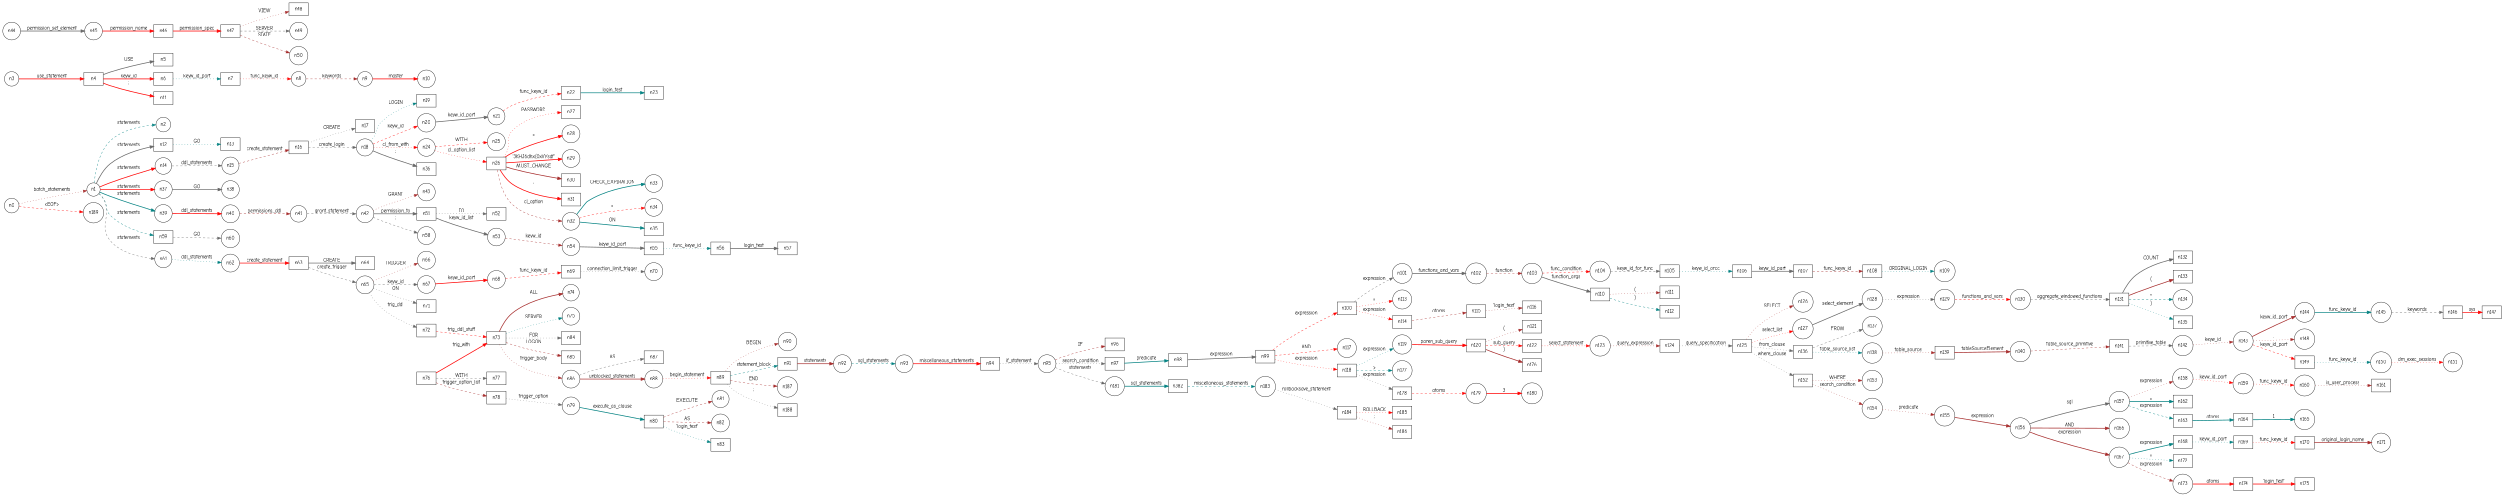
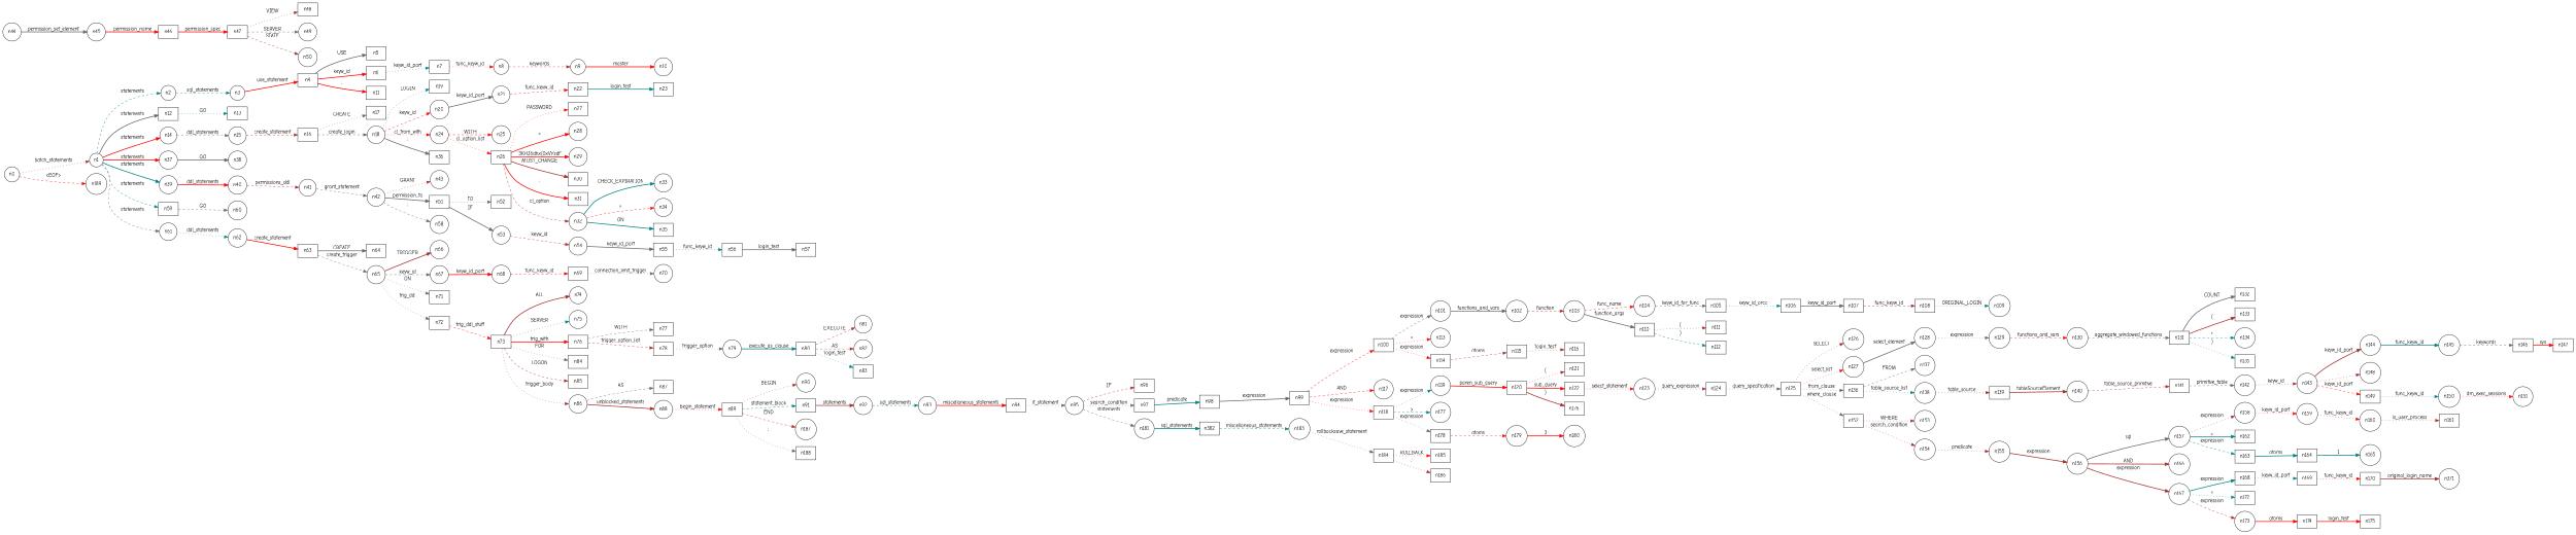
  digraph {
    fontname="Comic Neue"
    rankdir=LR
    node [fontname="Comic Neue" shape=circle]
    edge [color=gray40 fontname="Comic Neue" style=dotted]
    n0
    n1
    n189
    n2
    n12 [shape=box]
    n14
    n37
    n39
    n59 [shape=box]
    n61
    n3
    n13 [shape=box]
    n15
    n38
    n40
    n60
    n62
    n4 [shape=box]
    n5 [shape=box]
    n6 [shape=box]
    n11 [shape=box]
    n7 [shape=box]
    n8
    n9
    n10
    n16 [shape=box]
    n17 [shape=box]
    n18
    n19 [shape=box]
    n20
    n24
    n36 [shape=box]
    n21
    n25
    n26 [shape=box]
    n22 [shape=box]
    n23 [shape=box]
    n27 [shape=box]
    n28
    n29
    n30 [shape=box]
    n31 [shape=box]
    n32
    n33
    n34
    n35 [shape=box]
    n41
    n42
    n43
    n51 [shape=box]
    n58
    n44
    n45
    n52 [shape=box]
    n53
    n46 [shape=box]
    n47 [shape=box]
    n48 [shape=box]
    n49
    n50
    n54
    n55 [shape=box]
    n56 [shape=box]
    n57 [shape=box]
    n63 [shape=box]
    n64 [shape=box]
    n65
    n66
    n67
    n71 [shape=box]
    n72 [shape=box]
    n68
    n73 [shape=box]
    n69 [shape=box]
    n70
    n74
    n75
    n76 [shape=box]
    n84 [shape=box]
    n85 [shape=box]
    n86
    n77 [shape=box]
    n78 [shape=box]
    n87 [shape=box]
    n88
    n79
    n80 [shape=box]
    n81
    n82
    n83 [shape=box]
    n89 [shape=box]
    n90
    n91 [shape=box]
    n187
    n188 [shape=box]
    n92
    n93
    n94 [shape=box]
    n95
    n96 [shape=box]
    n97 [shape=box]
    n181
    n98 [shape=box]
    n182 [label=n382 shape=box]
    n99 [shape=box]
    n100 [shape=box]
    n117
    n118 [shape=box]
    n101
    n113
    n114 [shape=box]
    n119
    n177
    n178 [shape=box]
    n102
    n115 [shape=box]
    n103
    n104
    n110 [shape=box]
    n105 [shape=box]
    n111 [shape=box]
    n112 [shape=box]
    n106 [shape=box]
    n107 [shape=box]
    n108 [shape=box]
    n109
    n116 [shape=box]
    n120 [shape=box]
    n179
    n121 [shape=box]
    n122 [shape=box]
    n176 [shape=box]
    n123
    n124 [shape=box]
    n125 [shape=box]
    n126
    n127
    n136 [shape=box]
    n152 [shape=box]
    n128
    n137
    n138
    n153
    n154
    n129
    n130
    n131 [shape=box]
    n132 [shape=box]
    n133 [shape=box]
    n134
    n135 [shape=box]
    n139 [shape=box]
    n140
    n141 [shape=box]
    n142
    n143
    n144
    n148
    n149 [shape=box]
    n145
    n150
    n146 [shape=box]
    n147 [shape=box]
    n151
    n155
    n156
    n157
    n166
    n167
    n158
    n162 [shape=box]
    n163 [shape=box]
    n168 [shape=box]
    n172 [shape=box]
    n173
    n159
    n164 [shape=box]
    n160
    n161 [shape=box]
    n165
    n169 [shape=box]
    n174 [shape=box]
    n170 [shape=box]
-   n171
+   n171 [label=n371]
    n175 [shape=box]
    n180
    n183
    n184 [shape=box]
    n185 [shape=box]
    n186 [shape=box]
    n0 -> n1 [color=brown label=batch_statements]
    n0 -> n189 [color=red label="<EOF>" style=dashed]
    n1 -> n2 [color=teal label=statements style=dashed]
    n1 -> n12 [label=statements style=bold]
    n1 -> n14 [color=red label=statements style=bold]
    n1 -> n37 [color=red label=statements style=bold]
    n1 -> n39 [color=teal label=statements style=bold]
    n1 -> n59 [color=teal label=statements style=dashed]
    n1 -> n61 [label=statements style=dashed]
+   n2 -> n3 [color=teal label=sql_statements style=dashed]
    n12 -> n13 [color=teal label=GO]
    n14 -> n15 [label=ddl_statements style=dashed]
    n37 -> n38 [label=GO style=bold]
    n39 -> n40 [color=red label=ddl_statements style=bold]
    n59 -> n60 [label=GO style=dashed]
    n61 -> n62 [color=teal label=ddl_statements]
    n3 -> n4 [color=red label=use_statement style=bold]
    n15 -> n16 [color=brown label=create_statement style=dashed]
    n40 -> n41 [color=brown label=permissions_ddl style=dashed]
    n62 -> n63 [color=red label=create_statement style=bold]
    n4 -> n5 [label=USE style=bold]
    n4 -> n6 [color=red label=keyw_id style=bold]
    n4 -> n11 [color=red label=";" style=bold]
    n6 -> n7 [color=teal label=keyw_id_part]
    n7 -> n8 [color=red label=func_keyw_id]
    n8 -> n9 [color=brown label=keywords style=dashed]
    n9 -> n10 [color=red label=master style=bold]
    n16 -> n17 [label=CREATE]
    n16 -> n18 [label=create_login style=dashed]
    n18 -> n19 [color=teal label=LOGIN]
    n18 -> n20 [color=red label=keyw_id style=dashed]
    n18 -> n24 [color=red label=cl_from_with]
    n18 -> n36 [label=";" style=bold]
    n20 -> n21 [label=keyw_id_part style=bold]
    n24 -> n25 [color=red label=WITH style=dashed]
    n24 -> n26 [color=red label=cl_option_list]
    n21 -> n22 [color=red label=func_keyw_id style=dashed]
    n26 -> n27 [color=red label=PASSWORD]
    n26 -> n28 [color=red label="=" style=bold]
    n26 -> n29 [color=red label="'3KHJ6dhx(0xVYsdf'" style=bold]
    n26 -> n30 [color=brown label=MUST_CHANGE style=bold]
    n26 -> n31 [color=red label="," style=bold]
    n26 -> n32 [color=brown label=cl_option style=dashed]
    n22 -> n23 [color=teal label=login_test style=bold]
    n32 -> n33 [color=teal label=CHECK_EXPIRATION style=bold]
    n32 -> n34 [color=red label="=" style=dashed]
    n32 -> n35 [color=teal label=ON style=bold]
    n41 -> n42 [label=grant_statement style=dashed]
    n42 -> n43 [color=brown label=GRANT]
    n42 -> n51 [label=permission_to style=bold]
    n42 -> n58 [label=";" style=dashed]
    n51 -> n52 [label=TO]
-   n51 -> n53 [label=keyw_id_list style=bold]
+   n51 -> n53 [label=IF style=bold]
    n44 -> n45 [label=permission_set_element style=bold]
    n45 -> n46 [color=red label=permission_name style=bold]
    n53 -> n54 [color=brown label=keyw_id style=dashed]
    n46 -> n47 [color=red label=permission_spec style=bold]
    n47 -> n48 [color=brown label=VIEW]
    n47 -> n49 [label=SERVER style=dashed]
    n47 -> n50 [color=brown label=STATE style=dashed]
    n54 -> n55 [label=keyw_id_part style=bold]
    n55 -> n56 [color=teal label=func_keyw_id]
    n56 -> n57 [label=login_test style=bold]
    n63 -> n64 [label=CREATE style=bold]
    n63 -> n65 [label=create_trigger style=dashed]
-   n65 -> n66 [color=brown label=TRIGGER]
+   n65 -> n66 [color=brown label=TRIGGER style=bold]
    n65 -> n67 [label=keyw_id style=dashed]
    n65 -> n71 [label=ON]
    n65 -> n72 [label=trig_ddl]
    n67 -> n68 [color=red label=keyw_id_part style=bold]
    n72 -> n73 [color=red label=trig_ddl_stuff style=dashed]
    n68 -> n69 [color=red label=func_keyw_id style=dashed]
    n73 -> n74 [color=brown label=ALL style=bold]
    n73 -> n75 [color=teal label=SERVER]
-   n76 -> n73 [color=red label=trig_with style=bold]
+   n73 -> n76 [color=red label=trig_with style=bold]
    n73 -> n84 [label=FOR]
    n73 -> n85 [color=brown label=LOGON style=dashed]
    n73 -> n86 [color=brown label=trigger_body]
    n69 -> n70 [label=connection_limit_trigger]
    n76 -> n77 [label=WITH style=dashed]
    n76 -> n78 [color=brown label=trigger_option_list style=dashed]
    n86 -> n87 [label=AS style=dashed]
    n86 -> n88 [color=brown label=unblocked_statements style=bold]
    n78 -> n79 [label=trigger_option]
    n88 -> n89 [color=red label=begin_statement]
    n79 -> n80 [color=teal label=execute_as_clause style=bold]
    n80 -> n81 [color=brown label=EXECUTE style=dashed]
    n80 -> n82 [color=brown label=AS style=dashed]
    n80 -> n83 [color=teal label="'login_test'"]
    n89 -> n90 [color=brown label=BEGIN]
    n89 -> n91 [color=teal label=statement_block style=dashed]
    n89 -> n187 [color=brown label=END style=dashed]
    n89 -> n188 [label=";"]
    n91 -> n92 [color=brown label=statements style=bold]
    n92 -> n93 [color=teal label=sql_statements style=dashed]
    n93 -> n94 [color=red label=miscellaneous_statements style=bold]
    n94 -> n95 [label=if_statement]
    n95 -> n96 [color=brown label=IF style=dashed]
    n95 -> n97 [label=search_condition]
    n95 -> n181 [label=statements style=dashed]
    n97 -> n98 [color=teal label=predicate style=bold]
    n181 -> n182 [color=teal label=sql_statements style=bold]
    n98 -> n99 [label=expression style=bold]
    n182 -> n183 [color=teal label=miscellaneous_statements style=dashed]
    n99 -> n100 [color=red label=expression style=dashed]
    n99 -> n117 [color=red label=AND style=dashed]
    n99 -> n118 [color=red label=expression]
    n100 -> n101 [label=expression style=dashed]
    n100 -> n113 [color=red label="="]
    n100 -> n114 [color=red label=expression]
    n118 -> n119 [color=teal label=expression]
    n118 -> n177 [color=teal label=">" style=dashed]
    n118 -> n178 [label=expression]
    n101 -> n102 [label=functions_and_vars style=bold]
    n114 -> n115 [color=brown label=atoms style=dashed]
    n119 -> n120 [color=red label=paren_sub_query style=bold]
    n178 -> n179 [color=red label=atoms style=dashed]
    n102 -> n103 [color=brown label=function style=dashed]
    n115 -> n116 [color=brown label="'login_test'"]
-   n103 -> n104 [color=red label=func_condition style=dashed]
+   n103 -> n104 [color=red label=func_name style=dashed]
    n103 -> n110 [label=function_args style=bold]
    n104 -> n105 [label=keyw_id_for_func style=dashed]
    n110 -> n111 [color=brown label="("]
    n110 -> n112 [color=teal label=")" style=dashed]
    n105 -> n106 [color=teal label=keyw_id_orcc]
    n106 -> n107 [label=keyw_id_part style=bold]
    n107 -> n108 [color=brown label=func_keyw_id style=dashed]
    n108 -> n109 [color=teal label=ORIGINAL_LOGIN]
    n120 -> n121 [color=brown label="("]
-   n120 -> n122 [color=red label=sub_query style=dashed]
+   n120 -> n122 [color=red label=sub_query style=bold]
    n120 -> n176 [color=brown label=")" style=bold]
    n179 -> n180 [color=red label=3 style=bold]
    n122 -> n123 [color=red label=select_statement]
    n123 -> n124 [color=brown label=query_expression]
    n124 -> n125 [label=query_specification]
    n125 -> n126 [color=brown label=SELECT]
    n125 -> n127 [color=red label=select_list]
    n125 -> n136 [label=from_clause]
    n125 -> n152 [label=where_clause]
    n127 -> n128 [label=select_element style=bold]
    n136 -> n137 [label=FROM style=dashed]
    n136 -> n138 [color=teal label=table_source_list]
    n152 -> n153 [color=brown label=WHERE]
    n152 -> n154 [color=brown label=search_condition]
    n128 -> n129 [label=expression]
    n138 -> n139 [color=brown label=table_source]
    n154 -> n155 [color=brown label=predicate]
    n129 -> n130 [color=red label=functions_and_vars style=dashed]
    n130 -> n131 [label=aggregate_windowed_functions style=dashed]
    n131 -> n132 [label=COUNT style=bold]
    n131 -> n133 [color=brown label="(" style=bold]
    n131 -> n134 [color=teal label="*" style=dashed]
    n131 -> n135 [color=teal label=")"]
    n139 -> n140 [color=brown label=tableSourceElement style=bold]
    n140 -> n141 [color=brown label=table_source_primitive style=dashed]
    n141 -> n142 [label=primitive_table style=dashed]
    n142 -> n143 [color=brown label=keyw_id]
    n143 -> n144 [color=brown label=keyw_id_part style=bold]
    n143 -> n148 [color=brown label="."]
    n143 -> n149 [color=red label=keyw_id_part style=dashed]
    n144 -> n145 [color=teal label=func_keyw_id style=bold]
    n149 -> n150 [color=teal label=func_keyw_id]
    n145 -> n146 [label=keywords style=dashed]
    n150 -> n151 [color=red label=dm_exec_sessions]
    n146 -> n147 [color=red label=sys style=bold]
    n155 -> n156 [color=brown label=expression style=bold]
    n156 -> n157 [label=sql style=bold]
    n156 -> n166 [color=brown label=AND style=bold]
    n156 -> n167 [color=brown label=expression style=bold]
    n157 -> n158 [color=brown label=expression]
    n157 -> n162 [color=teal label="=" style=bold]
    n157 -> n163 [color=teal label=expression style=dashed]
    n167 -> n168 [color=teal label=expression style=bold]
    n167 -> n172 [color=teal label="="]
    n167 -> n173 [color=brown label=expression style=dashed]
    n158 -> n159 [color=red label=keyw_id_part]
    n163 -> n164 [color=teal label=atoms style=bold]
    n168 -> n169 [color=teal label=keyw_id_part]
    n173 -> n174 [color=red label=atoms style=bold]
    n159 -> n160 [color=red label=func_keyw_id]
    n164 -> n165 [color=teal label=1 style=bold]
    n160 -> n161 [color=brown label=is_user_process]
    n169 -> n170 [color=red label=func_keyw_id]
    n174 -> n175 [color=red label="'login_test'" style=bold]
    n170 -> n171 [color=brown label=original_login_name style=bold]
    n183 -> n184 [label=rollbacksave_statement]
    n184 -> n185 [color=red label=ROLLBACK]
    n184 -> n186 [color=brown label=";"]
  }
